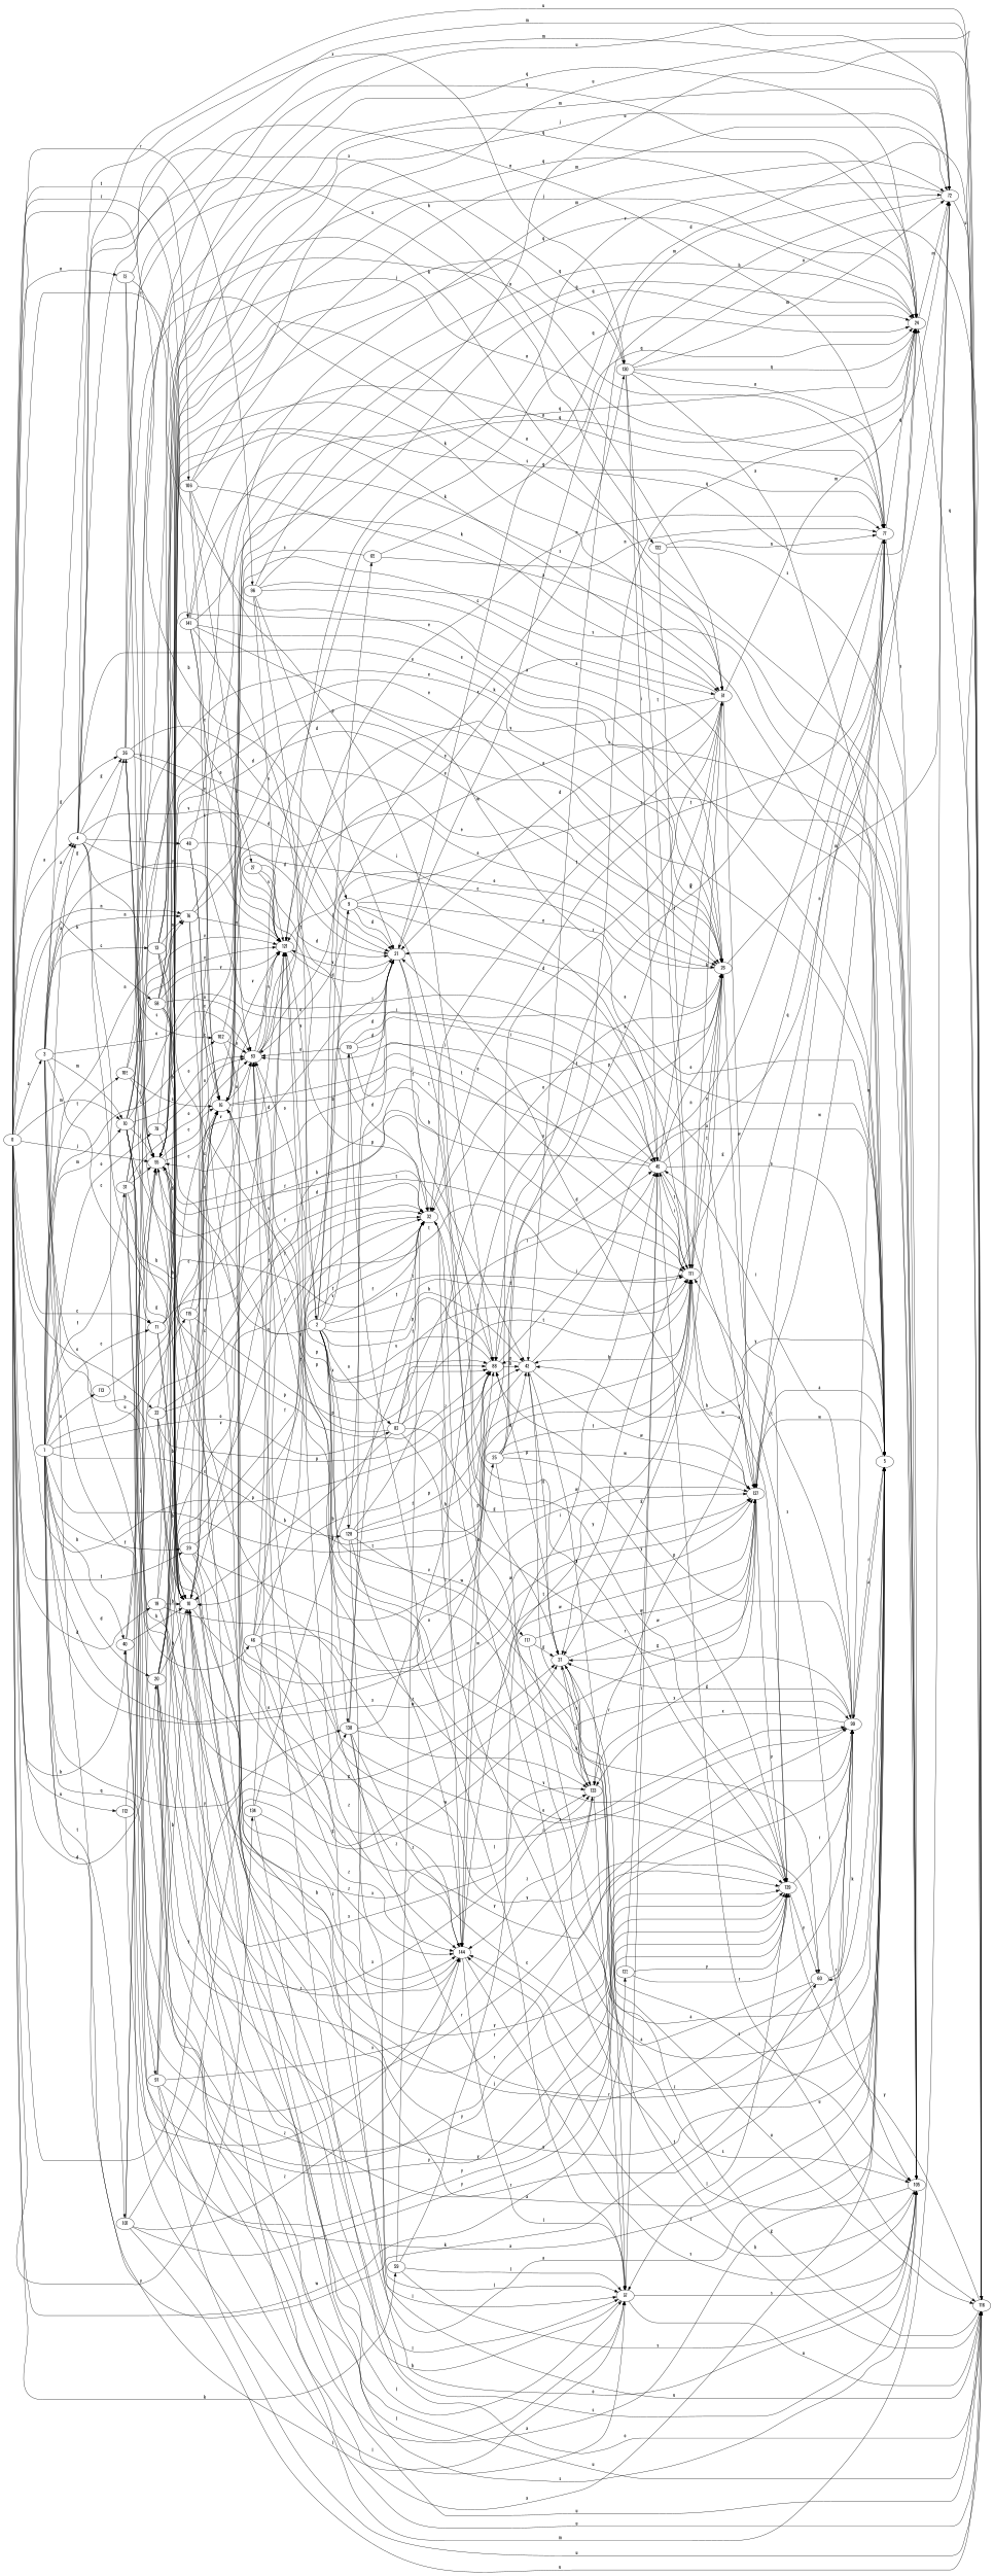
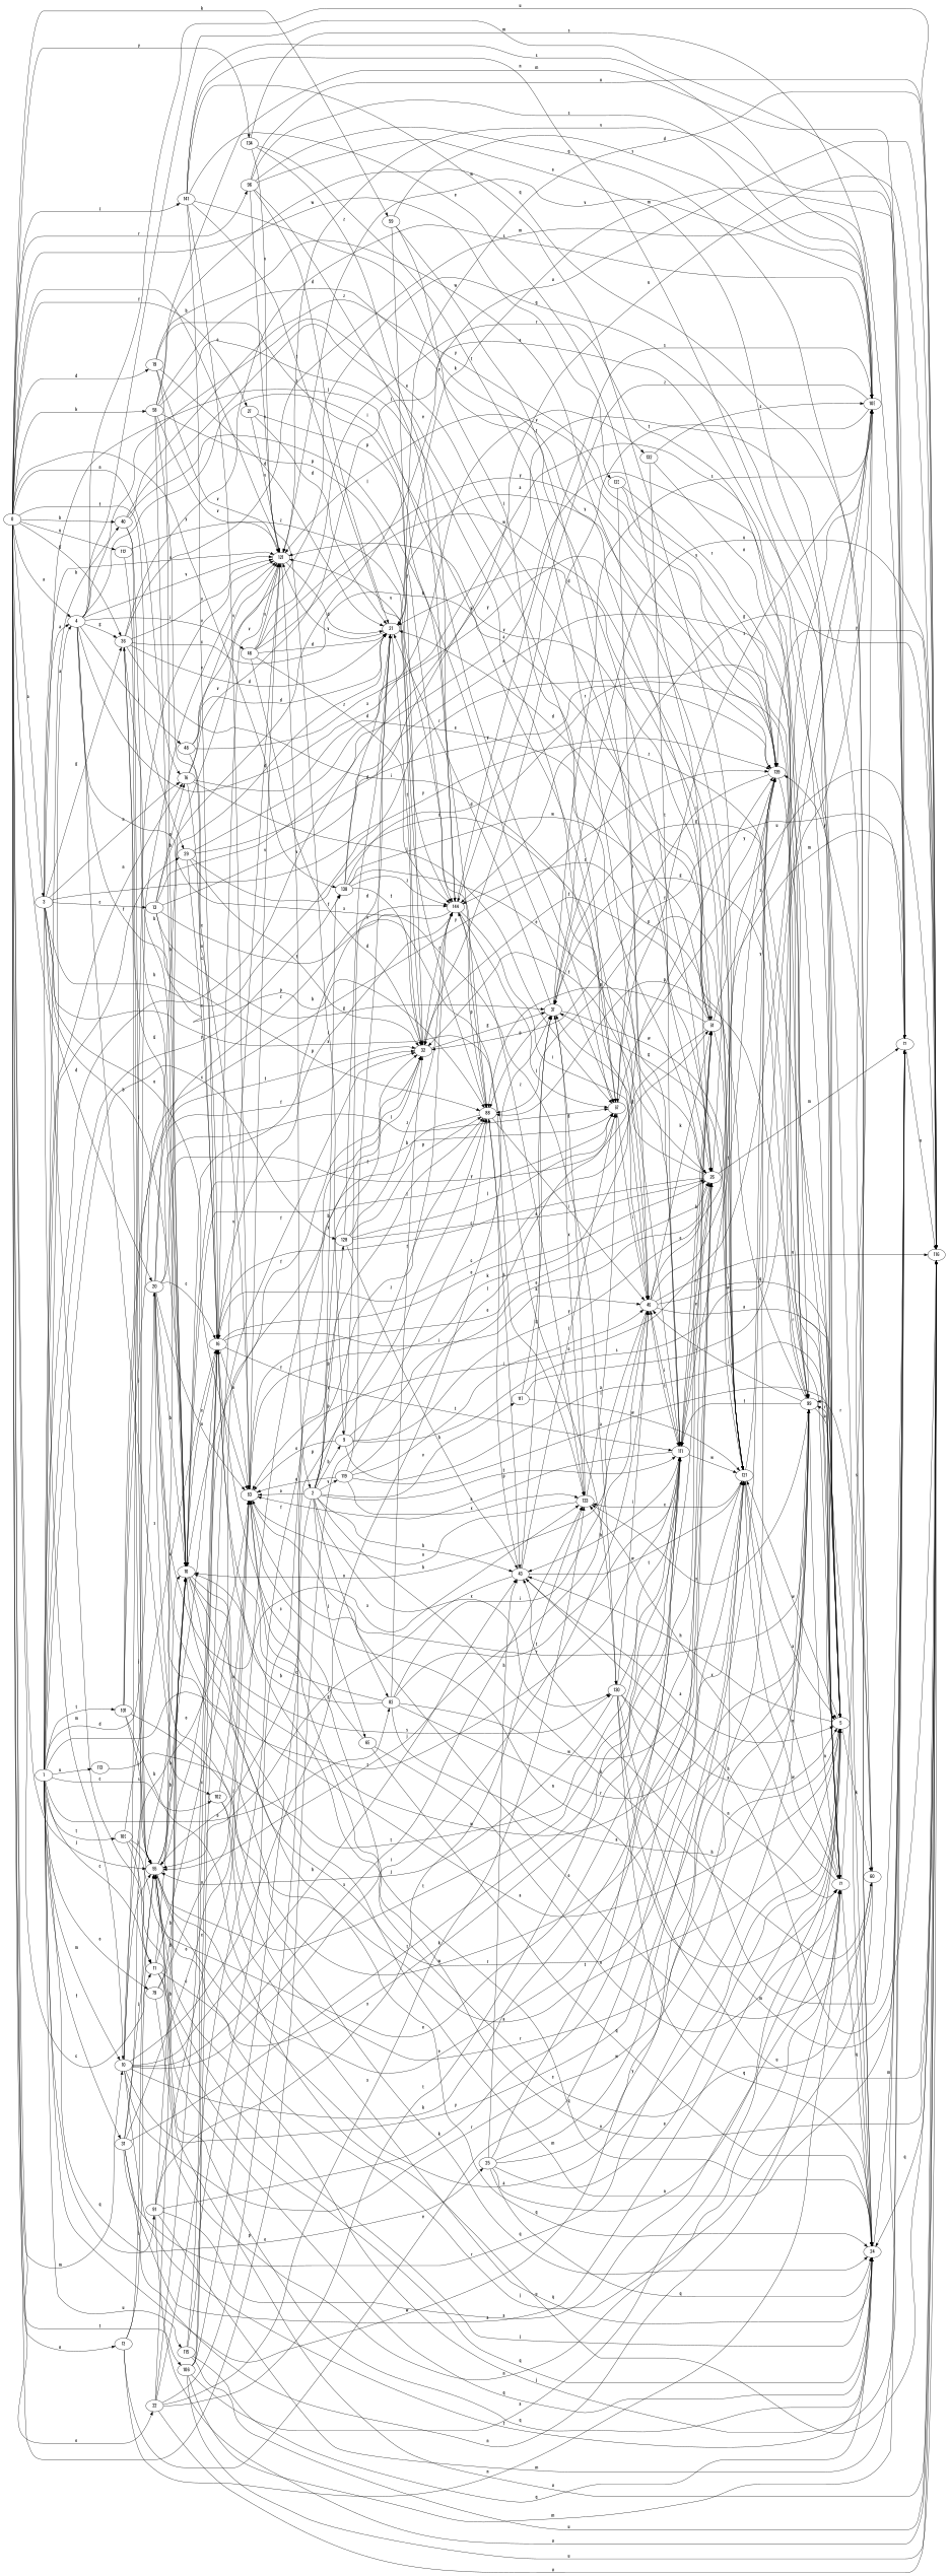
  strict digraph {
    fontname=Oswald
    rankdir=LR
    node [fontname=Oswald]
    edge [fontname=Oswald]
    0
    3
    4
    9
    11
    19
    20
    22
    27
    29
    36
    n12 [label=40]
    55
    58
    59
    70
    73
    76
    88
    96
    106
    112
    123
    134
    138
    141
    83
    121
    130
    10
    13
    67
    99
    139
    102
    26
    46
    48
    49
    72
    116
    132
    5
    21
    105
    32
    n47 [label=24]
    61
    127
    144
    16
    133
    111
    43
    37
    77
    1
    25
    31
    60
    79
    82
    91
    107
    109
    113
    115
    128
    2
    65
    117
    119
    0 -> 3 [label=a]
    0 -> 4 [label=a]
    0 -> 9 [label=b]
    0 -> 11 [label=c]
    0 -> 19 [label=d]
    0 -> 20 [label=d]
    0 -> 22 [label=e]
    0 -> 27 [label=f]
    0 -> 29 [label=f]
    0 -> 36 [label=g]
    0 -> n12 [label=h]
    0 -> 55 [label=j]
    0 -> 58 [label=k]
    0 -> 59 [label=k]
    0 -> 70 [label=m]
    0 -> 73 [label=n]
    0 -> 76 [label=n]
    0 -> 88 [label=p]
    0 -> 96 [label=r]
    0 -> 106 [label=t]
    0 -> 112 [label=u]
    0 -> 123 [label=w]
    0 -> 134 [label=y]
    0 -> 138 [label=y]
    0 -> 141 [label=z]
    3 -> 4 [label=a]
    3 -> 11 [label=c]
    3 -> 36 [label=g]
    3 -> 70 [label=m]
    3 -> 76 [label=n]
    3 -> 83 [label=o]
    3 -> 121 [label=v]
    3 -> 130 [label=x]
    3 -> 10 [label=b]
    3 -> 13 [label=c]
    3 -> 67 [label=l]
    3 -> 99 [label=r]
    3 -> 139 [label=y]
    4 -> 36 [label=g]
    4 -> 88 [label=p]
    4 -> 121 [label=v]
    4 -> 130 [label=x]
    4 -> 102 [label=s]
    4 -> 26 [label=e]
    4 -> 46 [label=i]
    4 -> 48 [label=i]
    4 -> 49 [label=i]
    4 -> 72 [label=m]
    4 -> 116 [label=u]
    4 -> 132 [label=x]
    9 -> 83 [label=o]
    9 -> 139 [label=y]
    9 -> 26 [label=e]
    9 -> 5 [label=a]
    9 -> 21 [label=d]
    9 -> 105 [label=s]
    11 -> 10 [label=b]
    11 -> 116 [label=u]
    11 -> 32 [label=f]
    11 -> n47 [label=q]
    11 -> 61 [label=k]
    19 -> 121 [label=v]
    19 -> 10 [label=b]
    19 -> 21 [label=d]
    19 -> 127 [label=w]
    19 -> 144 [label=z]
    20 -> 83 [label=o]
    20 -> 121 [label=v]
    20 -> 10 [label=b]
    20 -> 67 [label=l]
    20 -> 99 [label=r]
    20 -> 139 [label=y]
    20 -> 5 [label=a]
    20 -> 32 [label=f]
    20 -> n47 [label=q]
    20 -> 16 [label=c]
    20 -> 133 [label=x]
    22 -> 88 [label=p]
    22 -> 10 [label=b]
    22 -> 116 [label=u]
    22 -> 32 [label=f]
    22 -> 16 [label=c]
    22 -> 133 [label=x]
    22 -> 111 [label=t]
    27 -> 88 [label=p]
    27 -> 121 [label=v]
    27 -> 21 [label=d]
    29 -> 139 [label=y]
    29 -> 5 [label=a]
    29 -> 32 [label=f]
    29 -> 16 [label=c]
    29 -> 111 [label=t]
    36 -> 55 [label=j]
    36 -> 121 [label=v]
    36 -> 10 [label=b]
    36 -> 49 [label=i]
    36 -> 72 [label=m]
    36 -> 21 [label=d]
    36 -> 105 [label=s]
    36 -> 61 [label=k]
    n12 -> 55 [label=j]
    n12 -> 10 [label=b]
    n12 -> 67 [label=l]
    n12 -> 139 [label=y]
    n12 -> 26 [label=e]
    55 -> 10 [label=b]
    55 -> 26 [label=e]
    55 -> 5 [label=a]
    55 -> 21 [label=d]
    55 -> 32 [label=f]
    55 -> n47 [label=q]
    55 -> 16 [label=c]
    55 -> 111 [label=t]
    58 -> 88 [label=p]
    58 -> 83 [label=o]
    58 -> 121 [label=v]
    58 -> 10 [label=b]
    58 -> 67 [label=l]
    58 -> 26 [label=e]
    58 -> 72 [label=m]
    58 -> n47 [label=q]
    59 -> 67 [label=l]
    59 -> 105 [label=s]
    59 -> 32 [label=f]
    59 -> 111 [label=t]
    70 -> 55 [label=j]
    70 -> 83 [label=o]
    70 -> 121 [label=v]
    70 -> 99 [label=r]
    70 -> 139 [label=y]
    70 -> 49 [label=i]
-   70 -> n47 [label=q]
+   70 -> n47 [label=f]
    70 -> 61 [label=k]
    70 -> 133 [label=x]
    70 -> 43 [label=h]
    70 -> 37 [label=g]
    73 -> 55 [label=j]
    73 -> 10 [label=b]
    73 -> 26 [label=e]
    73 -> 77 [label=n]
    76 -> 121 [label=v]
    76 -> 67 [label=l]
    76 -> 26 [label=e]
    76 -> 5 [label=a]
    76 -> 16 [label=c]
    88 -> 121 [label=v]
    88 -> 10 [label=b]
    88 -> 49 [label=i]
    88 -> 43 [label=h]
    96 -> 121 [label=v]
    96 -> 116 [label=u]
    96 -> 5 [label=a]
    96 -> 21 [label=d]
    96 -> 105 [label=s]
    96 -> n47 [label=q]
    96 -> 144 [label=z]
    106 -> 88 [label=p]
    106 -> 121 [label=v]
    106 -> 72 [label=m]
    106 -> 116 [label=u]
    106 -> 5 [label=a]
    106 -> 16 [label=c]
    112 -> 55 [label=j]
    112 -> 144 [label=z]
    123 -> 99 [label=r]
    123 -> 139 [label=y]
    123 -> 49 [label=i]
    134 -> 121 [label=v]
    134 -> 105 [label=s]
    134 -> 144 [label=z]
    134 -> 111 [label=t]
    138 -> 99 [label=r]
    138 -> 26 [label=e]
    138 -> 116 [label=u]
    138 -> 21 [label=d]
    138 -> 32 [label=f]
    138 -> 127 [label=w]
    138 -> 144 [label=z]
    141 -> 83 [label=o]
    141 -> 26 [label=e]
    141 -> 105 [label=s]
    141 -> 32 [label=f]
    141 -> 61 [label=k]
    141 -> 127 [label=w]
    141 -> 16 [label=c]
    141 -> 77 [label=n]
    83 -> 121 [label=v]
-   128 -> 99 [label=r]
+   83 -> 99 [label=r]
    83 -> 26 [label=e]
    83 -> n47 [label=q]
    83 -> 61 [label=k]
    83 -> 77 [label=n]
    121 -> 21 [label=d]
    121 -> 2 [label=v]
    130 -> 55 [label=j]
    130 -> 49 [label=i]
    130 -> 72 [label=m]
    130 -> 116 [label=u]
    130 -> 5 [label=a]
    130 -> n47 [label=q]
    130 -> 111 [label=t]
    130 -> 77 [label=n]
    10 -> 36 [label=g]
    10 -> 67 [label=l]
    10 -> 72 [label=m]
    10 -> 5 [label=a]
-   10 -> 105 [label=s]
+   10 -> 130 [label=s]
    10 -> n47 [label=q]
    10 -> 127 [label=w]
    10 -> 16 [label=c]
    13 -> 76 [label=n]
    13 -> 88 [label=p]
    13 -> 116 [label=u]
    13 -> 5 [label=a]
    13 -> 133 [label=x]
    13 -> 37 [label=g]
    13 -> 77 [label=n]
    67 -> 10 [label=b]
    67 -> 49 [label=i]
    67 -> 116 [label=u]
    67 -> 105 [label=s]
    99 -> 88 [label=p]
    99 -> 49 [label=i]
    99 -> 5 [label=a]
    99 -> 133 [label=x]
    99 -> 111 [label=t]
    99 -> 37 [label=g]
    99 -> 77 [label=n]
    139 -> 121 [label=v]
    139 -> 67 [label=l]
    139 -> 99 [label=r]
    139 -> 111 [label=t]
    102 -> 83 [label=o]
    102 -> 99 [label=r]
    102 -> n47 [label=q]
    26 -> 139 [label=y]
    26 -> 72 [label=m]
    26 -> 32 [label=f]
    26 -> 16 [label=c]
    26 -> 111 [label=t]
    26 -> 37 [label=g]
    46 -> 121 [label=v]
    46 -> 99 [label=r]
    46 -> 139 [label=y]
    46 -> 21 [label=d]
    46 -> 32 [label=f]
    46 -> 127 [label=w]
    46 -> 144 [label=z]
    48 -> 139 [label=y]
    48 -> 21 [label=d]
    48 -> n47 [label=q]
    48 -> 16 [label=c]
    49 -> 55 [label=j]
    49 -> 10 [label=b]
    49 -> 26 [label=e]
    49 -> 116 [label=u]
    49 -> 5 [label=a]
    49 -> 105 [label=s]
    49 -> n47 [label=q]
    49 -> 61 [label=k]
    49 -> 111 [label=t]
    72 -> 55 [label=j]
    72 -> 121 [label=v]
    72 -> 116 [label=u]
    72 -> 32 [label=f]
    72 -> 43 [label=h]
    116 -> 83 [label=o]
    116 -> 139 [label=y]
    116 -> 21 [label=d]
    116 -> n47 [label=q]
    116 -> 43 [label=h]
    116 -> 37 [label=g]
    132 -> 105 [label=s]
    132 -> 111 [label=t]
    132 -> 77 [label=n]
    5 -> 99 [label=r]
    5 -> 127 [label=w]
    5 -> 144 [label=z]
    5 -> 43 [label=h]
    5 -> 60 [label=k]
    21 -> 121 [label=v]
    21 -> 139 [label=y]
    21 -> 72 [label=m]
    21 -> 32 [label=f]
    105 -> 83 [label=o]
    105 -> 121 [label=v]
    105 -> 32 [label=f]
    105 -> 144 [label=z]
    32 -> 144 [label=z]
    32 -> 37 [label=g]
    n47 -> 55 [label=j]
    n47 -> 72 [label=m]
    61 -> 88 [label=p]
    61 -> 121 [label=v]
    61 -> 72 [label=m]
    61 -> 21 [label=d]
    61 -> 32 [label=f]
    61 -> 127 [label=w]
    61 -> 144 [label=z]
    61 -> 16 [label=c]
    127 -> 139 [label=y]
    127 -> 5 [label=a]
    127 -> 21 [label=d]
    127 -> 133 [label=x]
    127 -> 37 [label=g]
    127 -> 77 [label=n]
    144 -> 88 [label=p]
    144 -> 10 [label=b]
    144 -> 67 [label=l]
    144 -> 49 [label=i]
    144 -> 105 [label=s]
    16 -> 83 [label=o]
    16 -> 121 [label=v]
    16 -> 26 [label=e]
    16 -> 49 [label=i]
    16 -> 144 [label=z]
    16 -> 111 [label=t]
    133 -> 83 [label=o]
    133 -> 67 [label=l]
    133 -> 144 [label=z]
    133 -> 37 [label=g]
    111 -> 83 [label=o]
    111 -> 26 [label=e]
    111 -> 49 [label=i]
-   111 -> 21 [label=d]
+   37 -> 21 [label=d]
    111 -> 61 [label=k]
    111 -> 127 [label=w]
    111 -> 43 [label=h]
    43 -> 55 [label=j]
    43 -> 88 [label=p]
    43 -> 67 [label=l]
    43 -> 5 [label=a]
    43 -> 127 [label=w]
    43 -> 37 [label=g]
    37 -> 88 [label=p]
    37 -> 116 [label=u]
    37 -> 105 [label=s]
    37 -> 127 [label=w]
    37 -> 133 [label=x]
    77 -> 88 [label=p]
    77 -> 105 [label=s]
    77 -> n47 [label=q]
    77 -> 127 [label=w]
    77 -> 133 [label=x]
    77 -> 37 [label=g]
    1 -> 4 [label=a]
    1 -> 11 [label=c]
    1 -> 20 [label=d]
    1 -> 29 [label=f]
    1 -> n12 [label=h]
    1 -> 70 [label=m]
    1 -> 76 [label=n]
    1 -> 138 [label=y]
    1 -> 102 [label=s]
    1 -> 127 [label=w]
    1 -> 111 [label=t]
    1 -> 25 [label=e]
    1 -> 31 [label=f]
    1 -> 60 [label=k]
    1 -> 79 [label=o]
    1 -> 82 [label=o]
    1 -> 91 [label=q]
    1 -> 107 [label=t]
    1 -> 109 [label=t]
    1 -> 113 [label=u]
    1 -> 115 [label=u]
    1 -> 128 [label=x]
    25 -> 139 [label=y]
    25 -> 5 [label=a]
    25 -> n47 [label=q]
    25 -> 127 [label=w]
    25 -> 111 [label=t]
    25 -> 43 [label=h]
    25 -> 77 [label=n]
    31 -> 55 [label=j]
    31 -> 83 [label=o]
    31 -> 121 [label=v]
    31 -> 99 [label=r]
    31 -> 5 [label=a]
    31 -> 111 [label=t]
    31 -> 77 [label=n]
    60 -> 55 [label=j]
    60 -> 83 [label=o]
    60 -> 99 [label=r]
-   139 -> 60 [label=y]
+   60 -> 139 [label=y]
    60 -> 16 [label=c]
    79 -> 83 [label=o]
    79 -> 10 [label=b]
    79 -> 77 [label=n]
    82 -> 10 [label=b]
    82 -> 99 [label=r]
    82 -> 49 [label=i]
    82 -> 5 [label=a]
    82 -> 32 [label=f]
    82 -> 127 [label=w]
    82 -> 16 [label=c]
    82 -> 111 [label=t]
    91 -> 10 [label=b]
    91 -> 72 [label=m]
    91 -> 116 [label=u]
    91 -> 5 [label=a]
    91 -> 32 [label=f]
    91 -> 61 [label=k]
    91 -> 133 [label=x]
    107 -> 55 [label=j]
    107 -> 139 [label=y]
    107 -> 116 [label=u]
    107 -> 32 [label=f]
    107 -> 127 [label=w]
    107 -> 144 [label=z]
    109 -> 55 [label=j]
    109 -> 26 [label=e]
    109 -> n47 [label=q]
    109 -> 16 [label=c]
    113 -> 111 [label=t]
    115 -> 88 [label=p]
    115 -> 116 [label=u]
    115 -> n47 [label=q]
    115 -> 16 [label=c]
    128 -> 88 [label=p]
    128 -> 67 [label=l]
    128 -> 26 [label=e]
    128 -> 21 [label=d]
    128 -> 144 [label=z]
    128 -> 43 [label=h]
    2 -> 9 [label=b]
    2 -> 55 [label=j]
-   2 -> 88 [label=p]
    2 -> 138 [label=y]
    2 -> 83 [label=o]
    2 -> 130 [label=x]
    2 -> 32 [label=f]
    2 -> 144 [label=z]
    2 -> 111 [label=t]
    2 -> 43 [label=h]
    2 -> 60 [label=k]
    2 -> 82 [label=o]
    2 -> 128 [label=x]
    2 -> 65 [label=l]
    2 -> 117 [label=v]
    2 -> 119 [label=v]
    65 -> n47 [label=q]
    65 -> 16 [label=c]
    65 -> 77 [label=n]
    117 -> 105 [label=s]
    117 -> 127 [label=w]
    117 -> 37 [label=g]
    119 -> 83 [label=o]
    119 -> 67 [label=l]
    119 -> 49 [label=i]
    119 -> 5 [label=a]
    119 -> 21 [label=d]
    119 -> 133 [label=x]
  }
